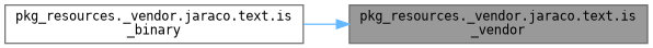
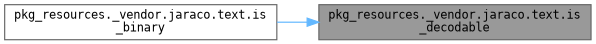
  digraph {
    rankdir=RL
    fontname="DejaVu Sans Mono"
    node [fontname="DejaVu Sans Mono" fontsize=10 shape=box style=filled]
-   n1 [color=gray40 fillcolor=grey60 fontcolor=black height=0.2 label="pkg_resources._vendor.jaraco.text.is\l_vendor" width=0.4]
+   n1 [color=gray40 fillcolor=grey60 fontcolor=black height=0.2 label="pkg_resources._vendor.jaraco.text.is\l_decodable" width=0.4]
    n2 [color=grey40 fillcolor=white height=0.2 label="pkg_resources._vendor.jaraco.text.is\l_binary" width=0.4]
    n1 -> n2 [color=steelblue1 dir=back fontname="DejaVu Sans Mono" fontsize=10 labelfontname=Helvetica labelfontsize=10 style=solid]
  }
